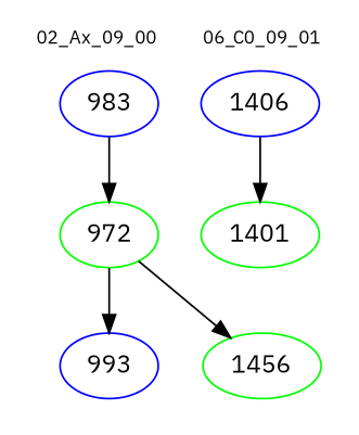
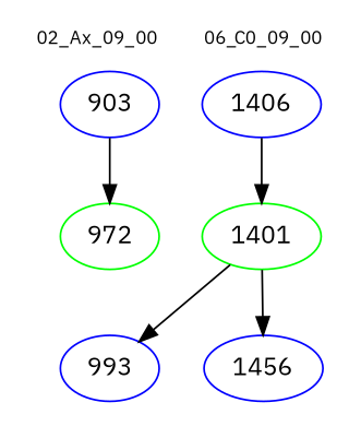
  digraph {
    fontname="IBM Plex Sans"
    node [color=blue fontname="IBM Plex Sans"]
    edge [color=black fontname="IBM Plex Sans"]
-   n1 [label=983]
+   n1 [label=903]
    n2 [color=green label=972]
    n3 [label=993]
    n4 [label=1406]
    n5 [color=green label=1401]
-   n6 [color=green label=1456]
+   n6 [label=1456]
    subgraph cluster_1 {
      color=white
      fontsize=10
      label="02_Ax_09_00"
      n1
      n2
      n3
    }
    subgraph cluster_2 {
      color=white
      fontsize=10
-     label="06_C0_09_01"
+     label="06_C0_09_00"
      n4
      n5
      n6
    }
    n1 -> n2
-   n2 -> n3
+   n5 -> n3
    n4 -> n5
-   n2 -> n6
+   n5 -> n6
  }
